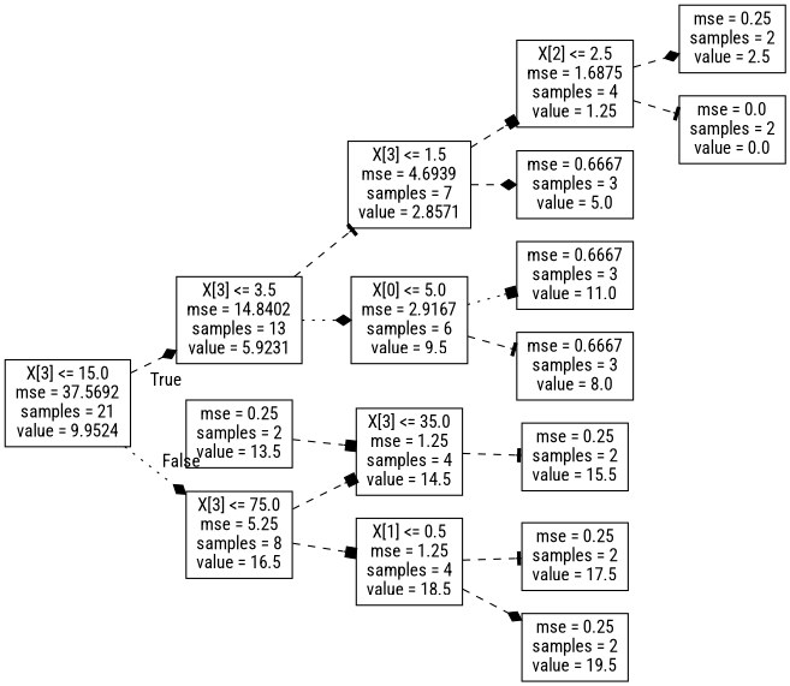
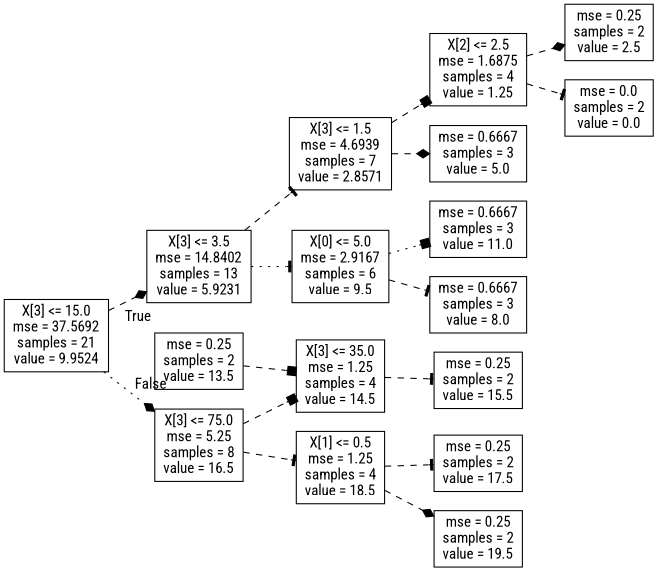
  digraph {
    fontname="Roboto Condensed"
    rankdir=LR
    node [fontname="Roboto Condensed" shape=box]
    edge [arrowhead=tee fontname="Roboto Condensed" style=dashed]
    n1 [label="X[3] <= 15.0\nmse = 37.5692\nsamples = 21\nvalue = 9.9524"]
    n2 [label="X[3] <= 3.5\nmse = 14.8402\nsamples = 13\nvalue = 5.9231"]
    n3 [label="X[3] <= 75.0\nmse = 5.25\nsamples = 8\nvalue = 16.5"]
    n4 [label="X[3] <= 1.5\nmse = 4.6939\nsamples = 7\nvalue = 2.8571"]
    n5 [label="X[0] <= 5.0\nmse = 2.9167\nsamples = 6\nvalue = 9.5"]
    n6 [label="X[3] <= 35.0\nmse = 1.25\nsamples = 4\nvalue = 14.5"]
    n7 [label="X[1] <= 0.5\nmse = 1.25\nsamples = 4\nvalue = 18.5"]
    n8 [label="X[2] <= 2.5\nmse = 1.6875\nsamples = 4\nvalue = 1.25"]
    n9 [label="mse = 0.6667\nsamples = 3\nvalue = 5.0"]
    n10 [label="mse = 0.6667\nsamples = 3\nvalue = 11.0"]
    n11 [label="mse = 0.6667\nsamples = 3\nvalue = 8.0"]
    n12 [label="mse = 0.25\nsamples = 2\nvalue = 2.5"]
    n13 [label="mse = 0.0\nsamples = 2\nvalue = 0.0"]
    n14 [label="mse = 0.25\nsamples = 2\nvalue = 15.5"]
    n15 [label="mse = 0.25\nsamples = 2\nvalue = 17.5"]
    n16 [label="mse = 0.25\nsamples = 2\nvalue = 19.5"]
    n17 [label="mse = 0.25\nsamples = 2\nvalue = 13.5"]
    n1 -> n2 [arrowhead=diamond headlabel=True labelangle=45 labeldistance=2.5]
    n1 -> n3 [arrowhead=diamond headlabel=False labelangle=-45 labeldistance=2.5 style=dotted]
    n2 -> n4
-   n2 -> n5 [arrowhead=diamond style=dotted]
+   n2 -> n5 [style=dotted]
    n3 -> n6 [arrowhead=box]
-   n3 -> n7 [arrowhead=box]
+   n3 -> n7
    n4 -> n8 [arrowhead=box]
    n4 -> n9 [arrowhead=diamond]
    n5 -> n10 [arrowhead=box style=dotted]
    n5 -> n11
    n6 -> n14
    n7 -> n15
    n7 -> n16 [arrowhead=diamond]
    n8 -> n12 [arrowhead=diamond]
    n8 -> n13
    n17 -> n6 [arrowhead=box]
  }
